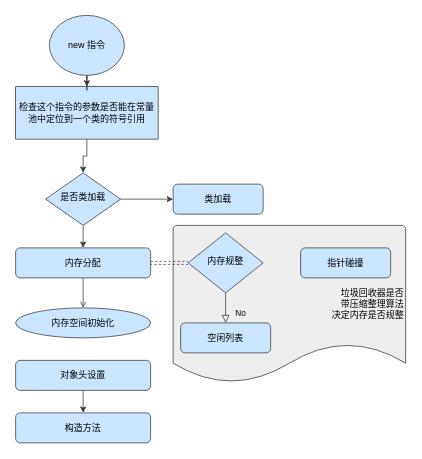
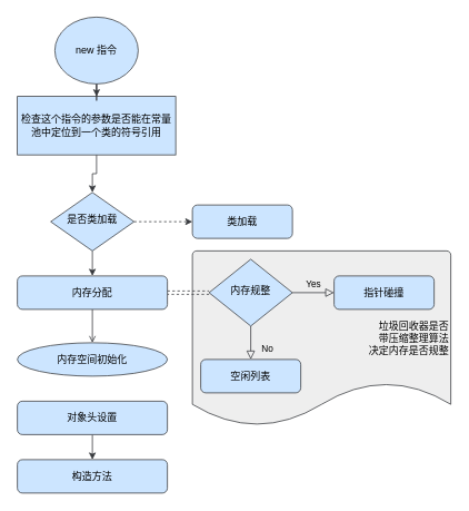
  <mxCell id="0" />
  <mxCell id="1" parent="0" />
  <mxCell id="2" value="垃圾回收器是否&lt;br&gt;带压缩整理算法&lt;br&gt;决定内存是否规整" style="strokeWidth=1;html=1;shape=mxgraph.flowchart.document2;whiteSpace=wrap;size=0.25;fillColor=#eeeeee;strokeColor=#36393d;align=right;verticalAlign=middle;labelBackgroundColor=none;labelBorderColor=none;" parent="1" vertex="1"><mxGeometry x="230" y="300" width="310" height="210" as="geometry" /></mxCell>
  <mxCell id="3" style="edgeStyle=orthogonalEdgeStyle;rounded=0;orthogonalLoop=1;jettySize=auto;html=1;exitX=0.5;exitY=1;exitDx=0;exitDy=0;entryX=0.5;entryY=0;entryDx=0;entryDy=0;fillColor=#cce5ff;strokeColor=#36393d;" parent="1" source="4" target="7" edge="1"><mxGeometry relative="1" as="geometry" /></mxCell>
  <mxCell id="4" value="检查这个指令的参数是否能在常量池中定位到一个类的符号引用" style="rounded=1;whiteSpace=wrap;html=1;fontSize=12;glass=0;strokeWidth=1;shadow=0;arcSize=0;fillColor=#cce5ff;strokeColor=#36393d;" parent="1" vertex="1"><mxGeometry x="20" y="115" width="190" height="70" as="geometry" /></mxCell>
- <mxCell id="5" style="edgeStyle=orthogonalEdgeStyle;rounded=0;orthogonalLoop=1;jettySize=auto;html=1;exitX=1;exitY=0.5;exitDx=0;exitDy=0;fillColor=#cce5ff;strokeColor=#36393d;" parent="1" source="7" target="8" edge="1"><mxGeometry relative="1" as="geometry" /></mxCell>
+ <mxCell id="5" style="edgeStyle=orthogonalEdgeStyle;rounded=0;orthogonalLoop=1;jettySize=auto;html=1;exitX=1;exitY=0.5;exitDx=0;exitDy=0;fillColor=#cce5ff;strokeColor=#36393d;dashed=1;" parent="1" source="7" target="8" edge="1"><mxGeometry relative="1" as="geometry" /></mxCell>
  <mxCell id="6" style="edgeStyle=orthogonalEdgeStyle;rounded=0;orthogonalLoop=1;jettySize=auto;html=1;exitX=0.5;exitY=1;exitDx=0;exitDy=0;entryX=0.5;entryY=0;entryDx=0;entryDy=0;fillColor=#cce5ff;strokeColor=#36393d;" parent="1" source="7" target="16" edge="1"><mxGeometry relative="1" as="geometry" /></mxCell>
  <mxCell id="7" value="是否类加载" style="rhombus;whiteSpace=wrap;html=1;shadow=0;fontFamily=Helvetica;fontSize=12;align=center;strokeWidth=1;spacing=6;spacingTop=-4;fillColor=#cce5ff;strokeColor=#36393d;" parent="1" vertex="1"><mxGeometry x="60" y="230" width="100" height="70" as="geometry" /></mxCell>
  <mxCell id="8" value="类加载" style="rounded=1;whiteSpace=wrap;html=1;fontSize=12;glass=0;strokeWidth=1;shadow=0;fillColor=#cce5ff;strokeColor=#36393d;" parent="1" vertex="1"><mxGeometry x="230" y="245" width="120" height="40" as="geometry" /></mxCell>
  <mxCell id="9" value="No" style="rounded=0;html=1;jettySize=auto;orthogonalLoop=1;fontSize=11;endArrow=block;endFill=0;endSize=8;strokeWidth=1;shadow=0;labelBackgroundColor=none;edgeStyle=orthogonalEdgeStyle;fillColor=#cce5ff;strokeColor=#36393d;" parent="1" source="11" target="12" edge="1"><mxGeometry x="0.333" y="20" relative="1" as="geometry"><mxPoint as="offset" /></mxGeometry></mxCell>
+ <mxCell id="10" value="Yes" style="edgeStyle=orthogonalEdgeStyle;rounded=0;html=1;jettySize=auto;orthogonalLoop=1;fontSize=11;endArrow=block;endFill=0;endSize=8;strokeWidth=1;shadow=0;labelBackgroundColor=none;fillColor=#cce5ff;strokeColor=#36393d;" parent="1" source="11" target="13" edge="1"><mxGeometry y="10" relative="1" as="geometry"><mxPoint as="offset" /></mxGeometry></mxCell>
  <mxCell id="11" value="内存规整" style="rhombus;whiteSpace=wrap;html=1;shadow=0;fontFamily=Helvetica;fontSize=12;align=center;strokeWidth=1;spacing=6;spacingTop=-4;fillColor=#cce5ff;strokeColor=#36393d;" parent="1" vertex="1"><mxGeometry x="250" y="310" width="100" height="80" as="geometry" /></mxCell>
  <mxCell id="12" value="空闲列表" style="rounded=1;whiteSpace=wrap;html=1;fontSize=12;glass=0;strokeWidth=1;shadow=0;fillColor=#cce5ff;strokeColor=#36393d;" parent="1" vertex="1"><mxGeometry x="240" y="430" width="120" height="40" as="geometry" /></mxCell>
  <mxCell id="13" value="指针碰撞" style="rounded=1;whiteSpace=wrap;html=1;fontSize=12;glass=0;strokeWidth=1;shadow=0;fillColor=#cce5ff;strokeColor=#36393d;" parent="1" vertex="1"><mxGeometry x="400" y="330" width="120" height="40" as="geometry" /></mxCell>
  <mxCell id="14" style="edgeStyle=orthogonalEdgeStyle;rounded=0;orthogonalLoop=1;jettySize=auto;html=1;exitX=0.5;exitY=1;exitDx=0;exitDy=0;entryX=0.5;entryY=0;entryDx=0;entryDy=0;fillColor=#cce5ff;strokeColor=#36393d;endArrow=open;" parent="1" source="16" target="17" edge="1"><mxGeometry relative="1" as="geometry" /></mxCell>
  <mxCell id="15" style="edgeStyle=orthogonalEdgeStyle;rounded=0;orthogonalLoop=1;jettySize=auto;html=1;exitX=1;exitY=0.5;exitDx=0;exitDy=0;entryX=0;entryY=0.5;entryDx=0;entryDy=0;shape=link;dashed=1;fillColor=#cce5ff;strokeColor=#36393d;" parent="1" source="16" target="11" edge="1"><mxGeometry relative="1" as="geometry" /></mxCell>
  <mxCell id="16" value="内存分配" style="rounded=1;whiteSpace=wrap;html=1;fontSize=12;glass=0;strokeWidth=1;shadow=0;fillColor=#cce5ff;strokeColor=#36393d;" parent="1" vertex="1"><mxGeometry x="20" y="330" width="180" height="40" as="geometry" /></mxCell>
  <mxCell id="17" value="内存空间初始化" style="ellipse;whiteSpace=wrap;html=1;fontSize=12;glass=0;strokeWidth=1;shadow=0;fillColor=#cce5ff;strokeColor=#36393d;" parent="1" vertex="1"><mxGeometry x="20" y="410" width="180" height="40" as="geometry" /></mxCell>
  <mxCell id="18" style="edgeStyle=orthogonalEdgeStyle;rounded=0;orthogonalLoop=1;jettySize=auto;html=1;exitX=0.5;exitY=1;exitDx=0;exitDy=0;entryX=0.5;entryY=0;entryDx=0;entryDy=0;fillColor=#cce5ff;strokeColor=#36393d;" parent="1" source="19" target="20" edge="1"><mxGeometry relative="1" as="geometry" /></mxCell>
  <mxCell id="19" value="对象头设置" style="rounded=1;whiteSpace=wrap;html=1;fontSize=12;glass=0;strokeWidth=1;shadow=0;fillColor=#cce5ff;strokeColor=#36393d;" parent="1" vertex="1"><mxGeometry x="20" y="480" width="180" height="40" as="geometry" /></mxCell>
  <mxCell id="20" value="构造方法" style="rounded=1;whiteSpace=wrap;html=1;fontSize=12;glass=0;strokeWidth=1;shadow=0;fillColor=#cce5ff;strokeColor=#36393d;" parent="1" vertex="1"><mxGeometry x="20" y="550" width="180" height="40" as="geometry" /></mxCell>
  <mxCell id="21" style="edgeStyle=orthogonalEdgeStyle;rounded=0;orthogonalLoop=1;jettySize=auto;html=1;exitX=0.5;exitY=1;exitDx=0;exitDy=0;exitPerimeter=0;fillColor=#cce5ff;strokeColor=#36393d;" parent="1" source="22" target="4" edge="1"><mxGeometry relative="1" as="geometry" /></mxCell>
  <mxCell id="22" value="new 指令" style="strokeWidth=1;html=1;shape=mxgraph.flowchart.start_2;whiteSpace=wrap;fillColor=#cce5ff;strokeColor=#36393d;" parent="1" vertex="1"><mxGeometry x="65" y="20" width="100" height="80" as="geometry" /></mxCell>
